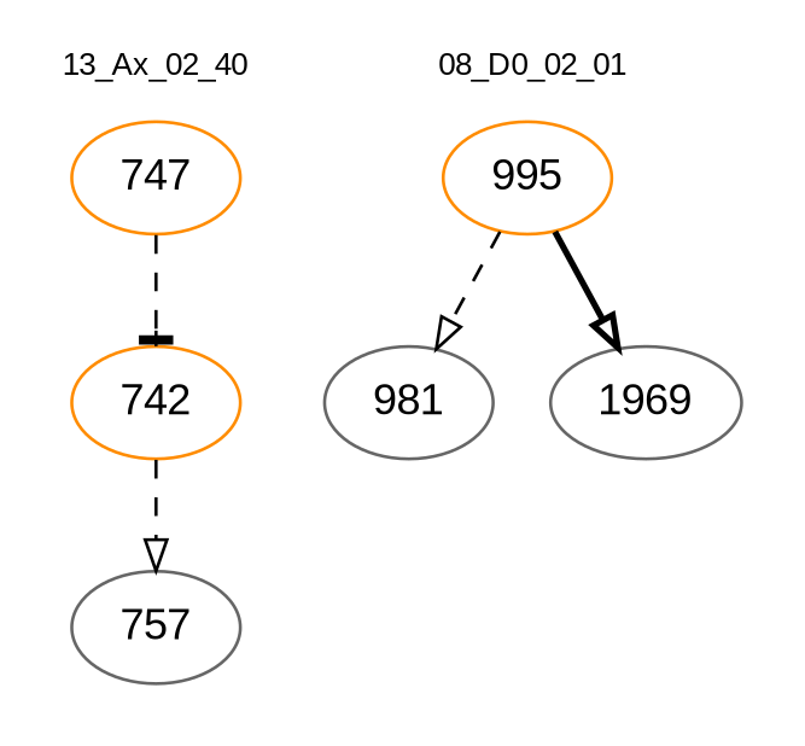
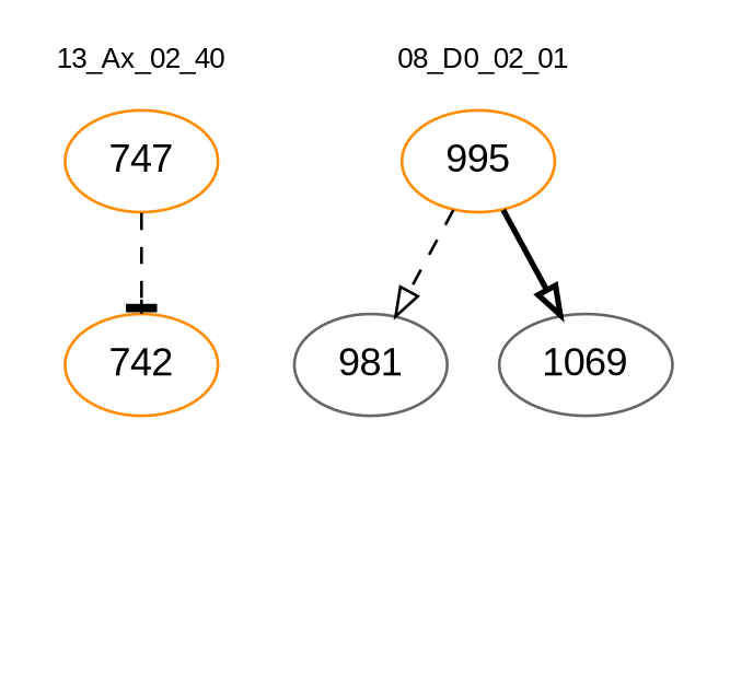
  digraph {
    fontname="Liberation Sans"
    node [color=darkorange fontname="Liberation Sans"]
    edge [arrowhead=onormal color=black fontname="Liberation Sans" style=dashed]
    n1 [label=747]
    n2 [label=742]
-   n3 [color=gray40 label=757]
    n4 [label=995]
    n5 [color=gray40 label=981]
-   n6 [color=gray40 label=1969]
+   n6 [color=gray40 label=1069]
    subgraph cluster_1 {
      color=white
      fontsize=10
      label="13_Ax_02_40"
      n1
      n2
-     n3
    }
    subgraph cluster_2 {
      color=white
      fontsize=10
      label="08_D0_02_01"
      n4
      n5
      n6
    }
    n1 -> n2 [arrowhead=tee]
-   n2 -> n3
    n4 -> n5
    n4 -> n6 [style=bold]
  }
